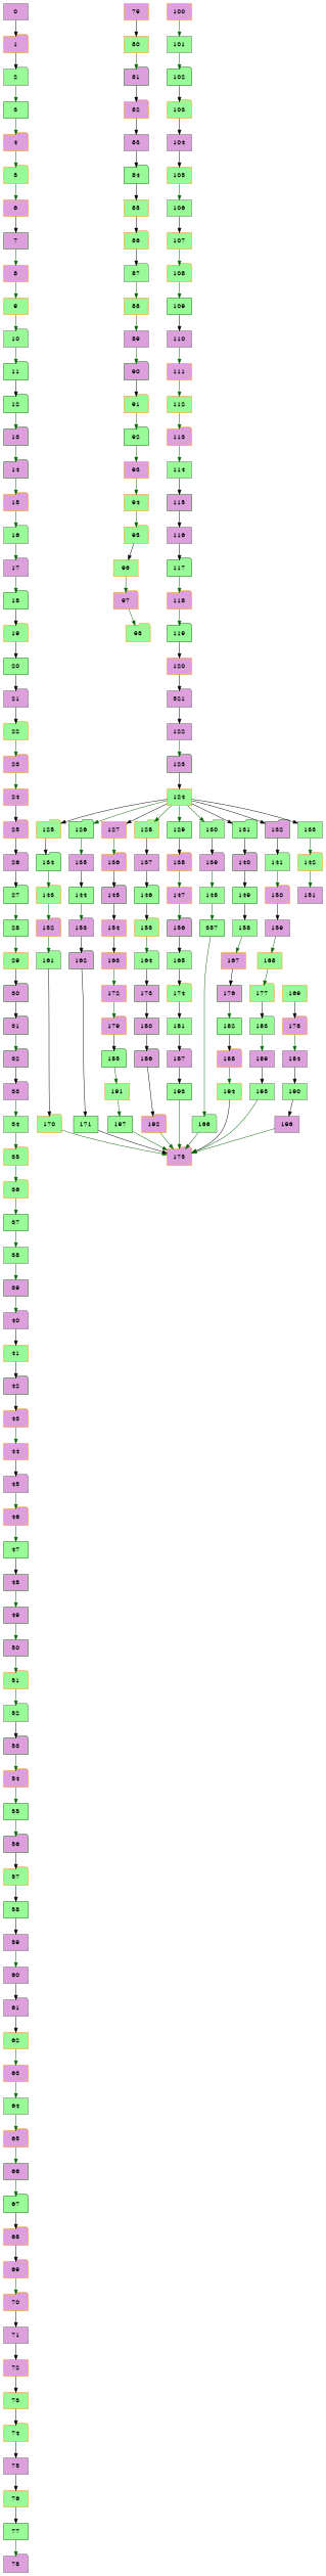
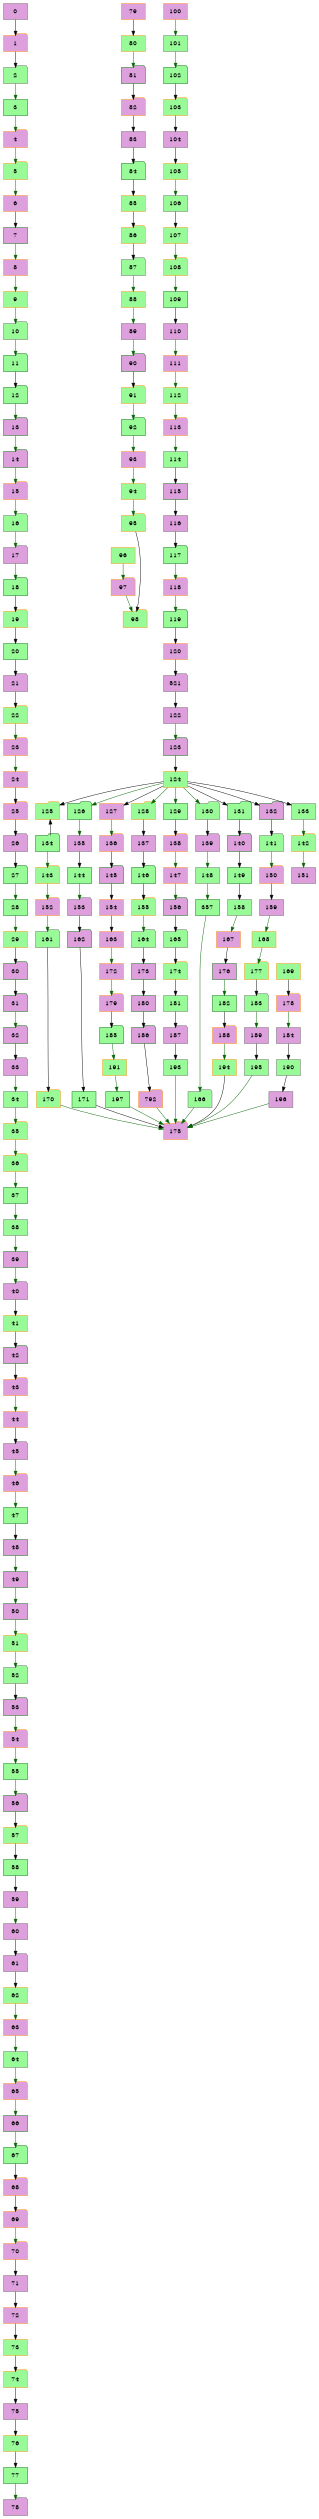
  digraph {
    node [color=darkorange fillcolor=plum shape=folder style=filled]
    edge [color=darkgreen]
    0 [color=gray40 shape=box]
    1
    2 [color=gray40 fillcolor=palegreen]
    3 [color=darkgreen fillcolor=palegreen shape=box]
    4
    5 [fillcolor=palegreen]
    6 [shape=box]
    7 [color=darkgreen shape=box]
    8 [shape=box]
    9 [fillcolor=palegreen shape=box]
    10 [color=gray40 fillcolor=palegreen]
    11 [color=darkgreen fillcolor=palegreen]
    12 [color=darkgreen fillcolor=palegreen]
    13 [color=darkgreen]
    14 [color=darkgreen]
    15
    16 [color=gray40 fillcolor=palegreen]
    17 [color=gray40]
    18 [color=darkgreen fillcolor=palegreen]
    19 [fillcolor=palegreen]
    20 [color=darkgreen fillcolor=palegreen shape=box]
    21 [color=gray40]
    22 [fillcolor=palegreen]
    23
    24 [shape=box]
    25
    26 [color=gray40]
    27 [color=darkgreen fillcolor=palegreen]
    28 [color=darkgreen fillcolor=palegreen shape=box]
    29 [fillcolor=palegreen shape=box]
    30 [color=darkgreen]
    31 [color=darkgreen]
    32 [color=darkgreen]
    33 [color=gray40]
    34 [color=gray40 fillcolor=palegreen shape=box]
    35 [fillcolor=palegreen]
    36 [fillcolor=palegreen]
    37 [color=darkgreen fillcolor=palegreen shape=box]
    38 [color=gray40 fillcolor=palegreen shape=box]
    39 [color=darkgreen shape=box]
    40 [color=gray40]
    41 [fillcolor=palegreen shape=box]
    42 [color=darkgreen]
    43
    44 [shape=box]
    45 [color=gray40]
    46
    47 [color=darkgreen fillcolor=palegreen shape=box]
    48 [color=darkgreen shape=box]
    49 [color=darkgreen shape=box]
    50 [color=darkgreen shape=box]
    51 [fillcolor=palegreen]
    52 [color=gray40 fillcolor=palegreen]
    53 [color=darkgreen]
    54
    55 [color=darkgreen fillcolor=palegreen shape=box]
    56 [color=darkgreen]
    57 [fillcolor=palegreen]
    58 [color=darkgreen fillcolor=palegreen shape=box]
    59 [color=gray40 shape=box]
    60 [color=gray40 shape=box]
    61 [color=gray40]
    62 [fillcolor=palegreen shape=box]
    63 [shape=box]
    64 [color=gray40 fillcolor=palegreen shape=box]
    65
    66 [color=darkgreen shape=box]
    67 [color=darkgreen fillcolor=palegreen]
    68
    69
    70
    71 [color=gray40 shape=box]
    72 [shape=box]
    73 [fillcolor=palegreen shape=box]
    74 [fillcolor=palegreen]
    75 [color=gray40 shape=box]
    76 [fillcolor=palegreen shape=box]
    77 [color=darkgreen fillcolor=palegreen shape=box]
    78 [color=gray40]
    79 [shape=box]
    80 [fillcolor=palegreen shape=box]
    81 [color=darkgreen]
    82
    83 [color=gray40 shape=box]
    84 [color=darkgreen fillcolor=palegreen]
    85 [fillcolor=palegreen shape=box]
    86 [fillcolor=palegreen]
    87 [color=gray40 fillcolor=palegreen]
    88 [fillcolor=palegreen shape=box]
    89 [color=gray40 shape=box]
    90 [color=darkgreen]
    91 [fillcolor=palegreen]
    92 [color=darkgreen fillcolor=palegreen]
    93 [shape=box]
    94 [fillcolor=palegreen shape=box]
    95 [fillcolor=palegreen]
    96 [fillcolor=palegreen shape=box]
    97
    98 [fillcolor=palegreen]
    100 [shape=box]
    101 [color=gray40 fillcolor=palegreen shape=box]
    102 [color=darkgreen fillcolor=palegreen]
    103 [fillcolor=palegreen]
    104 [color=gray40 shape=box]
    105 [fillcolor=palegreen shape=box]
    106 [color=gray40 fillcolor=palegreen shape=box]
    107 [fillcolor=palegreen shape=box]
    108 [fillcolor=palegreen]
    109 [color=darkgreen fillcolor=palegreen shape=box]
    110 [color=gray40 shape=box]
    111 [shape=box]
    112 [fillcolor=palegreen shape=box]
    113
    114 [color=gray40 fillcolor=palegreen shape=box]
    115 [color=darkgreen shape=box]
    116 [color=gray40 shape=box]
    117 [color=darkgreen fillcolor=palegreen]
    118
    119 [color=darkgreen fillcolor=palegreen]
    120 [shape=box]
    n121 [color=gray40 label=521]
    122 [color=gray40 shape=box]
    123 [color=darkgreen]
    124 [fillcolor=palegreen shape=box]
    125 [fillcolor=palegreen]
    126 [color=darkgreen fillcolor=palegreen]
    127 [shape=box]
    128 [fillcolor=palegreen]
    129 [color=darkgreen fillcolor=palegreen shape=box]
    130 [color=gray40 fillcolor=palegreen]
    131 [color=darkgreen fillcolor=palegreen]
    132 [color=darkgreen]
    133 [color=gray40 fillcolor=palegreen shape=box]
    134 [color=darkgreen fillcolor=palegreen]
    135 [color=gray40 shape=box]
    136
    137 [color=gray40 shape=box]
    138
    139 [color=gray40]
    140 [color=darkgreen]
    141 [color=gray40 fillcolor=palegreen]
    142 [fillcolor=palegreen]
    143 [fillcolor=palegreen]
    144 [color=darkgreen fillcolor=palegreen shape=box]
    145 [color=darkgreen]
    146 [color=darkgreen fillcolor=palegreen]
    147 [shape=box]
    148 [color=gray40 fillcolor=palegreen shape=box]
    149 [color=darkgreen fillcolor=palegreen shape=box]
    150
    151 [color=gray40 shape=box]
    152
    153 [color=gray40]
    154 [shape=box]
    155 [fillcolor=palegreen]
    156 [color=darkgreen]
    n157 [color=darkgreen fillcolor=palegreen label=357 shape=box]
    158 [color=gray40 fillcolor=palegreen shape=box]
    159 [color=gray40 shape=box]
    161 [color=gray40 fillcolor=palegreen]
    162 [color=darkgreen]
    163 [shape=box]
    164 [color=gray40 fillcolor=palegreen]
    165 [color=gray40 fillcolor=palegreen]
    166 [color=gray40 fillcolor=palegreen]
    167 [shape=box]
    168 [fillcolor=palegreen shape=box]
    170 [fillcolor=palegreen]
    171 [color=darkgreen fillcolor=palegreen shape=box]
    172 [shape=box]
    173 [color=darkgreen shape=box]
    174 [fillcolor=palegreen]
    175
    176 [color=darkgreen shape=box]
    177 [fillcolor=palegreen]
    169 [fillcolor=palegreen shape=box]
    178
    179
    180 [color=darkgreen shape=box]
    181 [color=gray40 fillcolor=palegreen shape=box]
    182 [color=darkgreen fillcolor=palegreen shape=box]
    183 [color=gray40 fillcolor=palegreen]
    184 [color=gray40 shape=box]
    185 [color=darkgreen fillcolor=palegreen]
    186 [color=darkgreen]
    187 [color=gray40]
    188
    189 [color=gray40 shape=box]
    190 [color=gray40 fillcolor=palegreen shape=box]
    191 [fillcolor=palegreen shape=box]
-   192
-   193 [color=darkgreen fillcolor=palegreen shape=box]
+   192 [label=792]
+   193 [color=gray40 fillcolor=palegreen shape=box]
    194 [fillcolor=palegreen shape=box]
    195 [color=gray40 fillcolor=palegreen shape=box]
    196 [color=gray40 shape=box]
    197 [color=darkgreen fillcolor=palegreen shape=box]
    0 -> 1 [color=black]
    1 -> 2 [color=black]
    2 -> 3
    3 -> 4
    4 -> 5
    5 -> 6
    6 -> 7 [color=black]
    7 -> 8
    8 -> 9
    9 -> 10
    10 -> 11
    11 -> 12 [color=black]
    12 -> 13
    13 -> 14
    14 -> 15
    15 -> 16
    16 -> 17
    17 -> 18
    18 -> 19 [color=black]
    19 -> 20 [color=black]
    20 -> 21 [color=black]
    21 -> 22 [color=black]
    22 -> 23
    23 -> 24
    24 -> 25 [color=black]
    25 -> 26 [color=black]
    26 -> 27 [color=black]
    27 -> 28
    28 -> 29
    29 -> 30 [color=black]
    30 -> 31 [color=black]
    31 -> 32
    32 -> 33 [color=black]
    33 -> 34
    34 -> 35
    35 -> 36
    36 -> 37
    37 -> 38
    38 -> 39
    39 -> 40
    40 -> 41 [color=black]
    41 -> 42 [color=black]
    42 -> 43 [color=black]
    43 -> 44
    44 -> 45 [color=black]
    45 -> 46
    46 -> 47
    47 -> 48 [color=black]
    48 -> 49
    49 -> 50
    50 -> 51
    51 -> 52
    52 -> 53 [color=black]
    53 -> 54
    54 -> 55
    55 -> 56
    56 -> 57 [color=black]
    57 -> 58 [color=black]
    58 -> 59 [color=black]
    59 -> 60
    60 -> 61 [color=black]
    61 -> 62 [color=black]
    62 -> 63
    63 -> 64
    64 -> 65
    65 -> 66
    66 -> 67
    67 -> 68 [color=black]
    68 -> 69 [color=black]
    69 -> 70
    70 -> 71 [color=black]
    71 -> 72 [color=black]
    72 -> 73 [color=black]
    73 -> 74 [color=black]
    74 -> 75 [color=black]
    75 -> 76 [color=black]
    76 -> 77 [color=black]
    77 -> 78
    79 -> 80 [color=black]
    80 -> 81
    81 -> 82 [color=black]
    82 -> 83 [color=black]
    83 -> 84 [color=black]
    84 -> 85 [color=black]
    85 -> 86 [color=black]
    86 -> 87 [color=black]
    87 -> 88
    88 -> 89
    89 -> 90
    90 -> 91 [color=black]
    91 -> 92
    92 -> 93
    93 -> 94
    94 -> 95
-   95 -> 96 [color=black]
+   95 -> 98 [color=black]
    96 -> 97
    97 -> 98
    100 -> 101
    101 -> 102
    102 -> 103 [color=black]
    103 -> 104 [color=black]
    104 -> 105 [color=black]
    105 -> 106
    106 -> 107 [color=black]
    107 -> 108
    108 -> 109
    109 -> 110 [color=black]
    110 -> 111
    111 -> 112
    112 -> 113
    113 -> 114
    114 -> 115 [color=black]
    115 -> 116 [color=black]
    116 -> 117 [color=black]
    117 -> 118
    118 -> 119
    119 -> 120 [color=black]
    120 -> n121 [color=black]
    n121 -> 122 [color=black]
    122 -> 123
    123 -> 124 [color=black]
    124 -> 125 [color=black]
    124 -> 126
    124 -> 127 [color=black]
    124 -> 128
    124 -> 129
    124 -> 130
    124 -> 131 [color=black]
    124 -> 132 [color=black]
    124 -> 133 [color=black]
-   125 -> 134 [color=black]
+   134 -> 125 [color=black]
    126 -> 135
    127 -> 136
    128 -> 137 [color=black]
    129 -> 138 [color=black]
    130 -> 139 [color=black]
    131 -> 140 [color=black]
    132 -> 141 [color=black]
    133 -> 142
    134 -> 143
    135 -> 144 [color=black]
    136 -> 145 [color=black]
    137 -> 146 [color=black]
    138 -> 147
    139 -> 148
    140 -> 149 [color=black]
    141 -> 150
    142 -> 151
    143 -> 152
    144 -> 153
    145 -> 154 [color=black]
    146 -> 155 [color=black]
    147 -> 156
    148 -> n157
    149 -> 158 [color=black]
    150 -> 159 [color=black]
    152 -> 161
    153 -> 162 [color=black]
    154 -> 163 [color=black]
    155 -> 164
    156 -> 165 [color=black]
    n157 -> 166
    158 -> 167
    159 -> 168
    161 -> 170 [color=black]
    162 -> 171 [color=black]
    163 -> 172
    164 -> 173 [color=black]
    165 -> 174 [color=black]
    166 -> 175
    167 -> 176 [color=black]
    168 -> 177
    170 -> 175
    171 -> 175 [color=black]
    172 -> 179
    173 -> 180 [color=black]
    174 -> 181 [color=black]
    176 -> 182
    177 -> 183 [color=black]
    169 -> 178 [color=black]
    178 -> 184
    179 -> 185 [color=black]
    180 -> 186 [color=black]
    181 -> 187 [color=black]
    182 -> 188 [color=black]
    183 -> 189
    184 -> 190 [color=black]
    185 -> 191
    186 -> 192 [color=black]
    187 -> 193 [color=black]
    188 -> 194
    189 -> 195 [color=black]
    190 -> 196 [color=black]
    191 -> 197
    192 -> 175
    193 -> 175
    194 -> 175 [color=black]
    195 -> 175
    196 -> 175
    197 -> 175
  }
